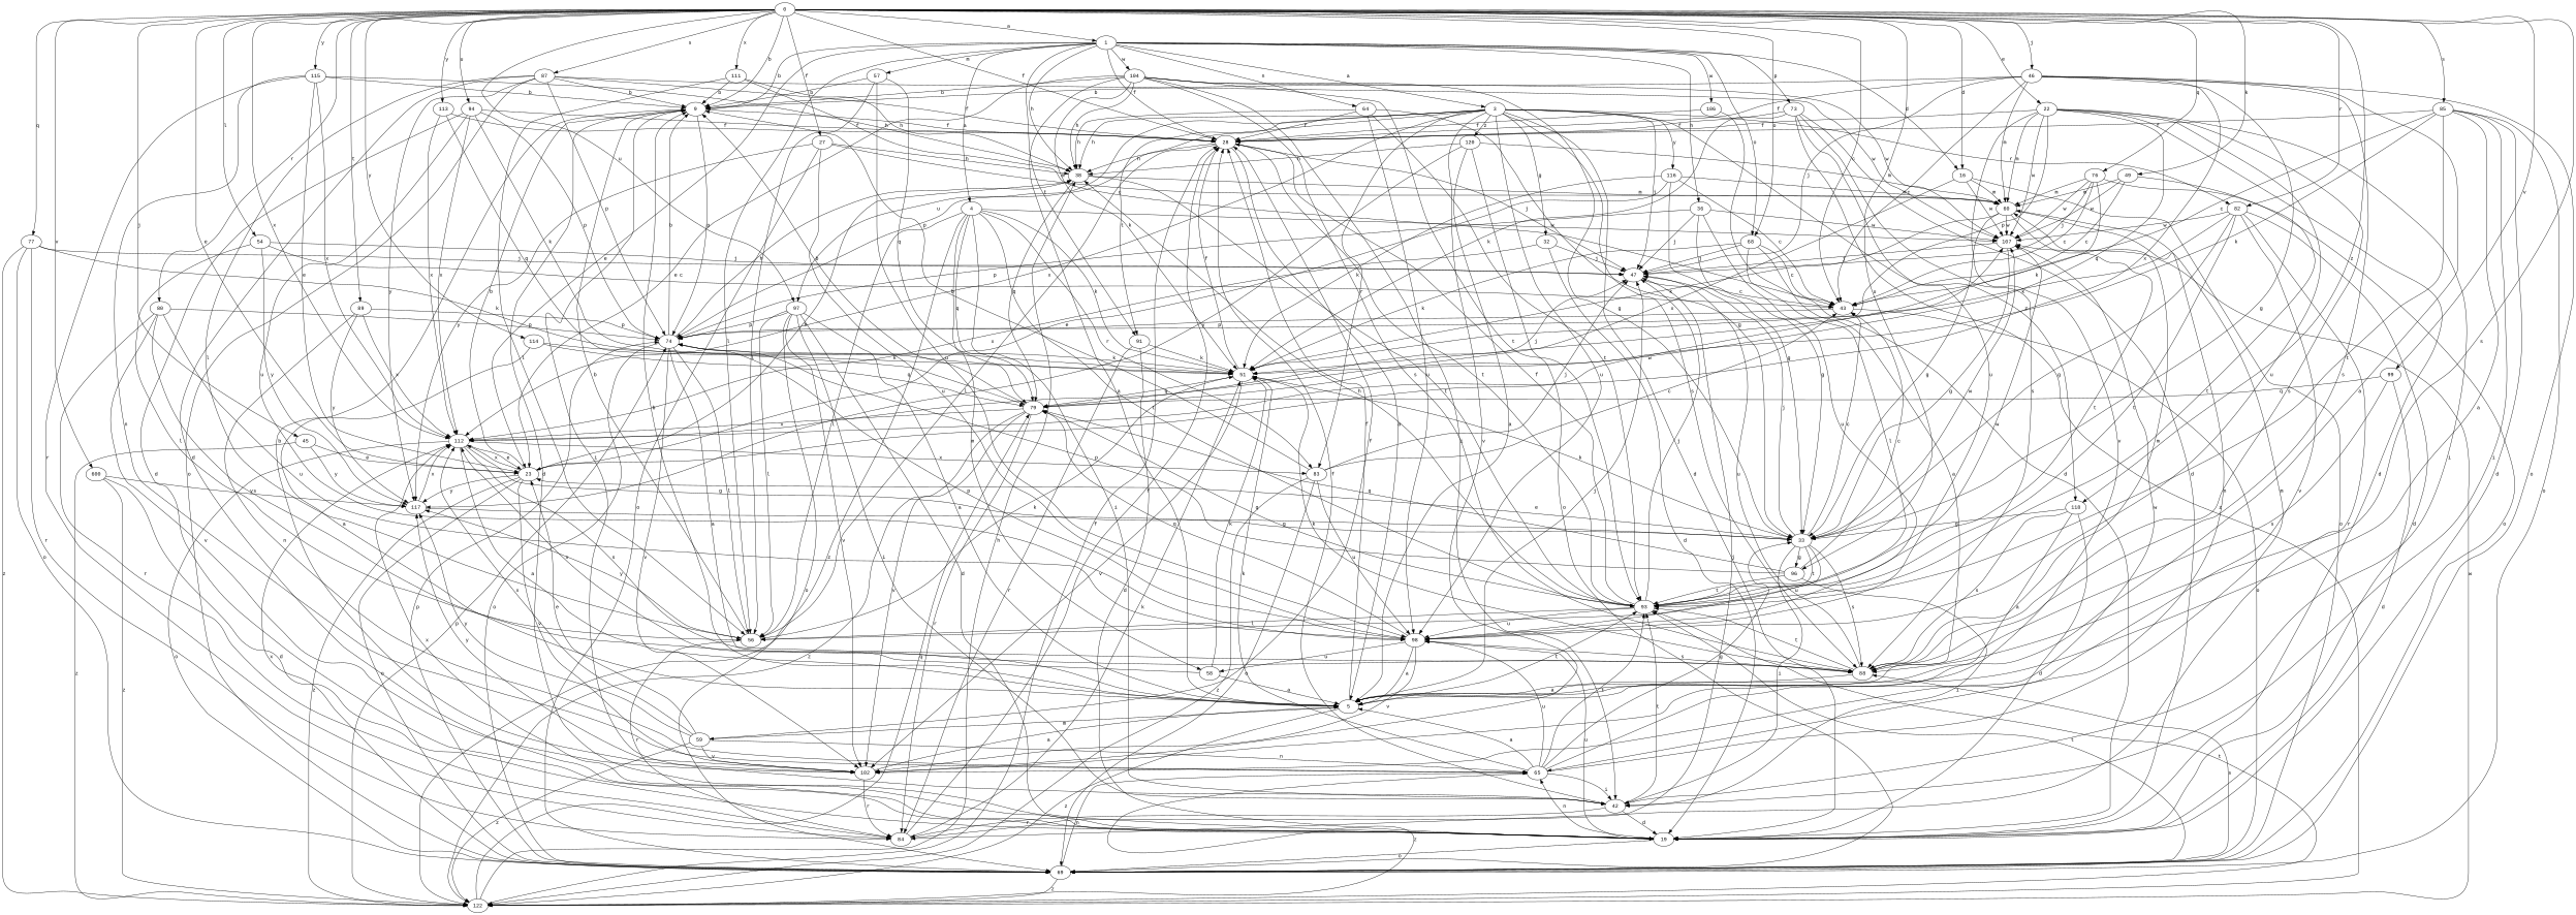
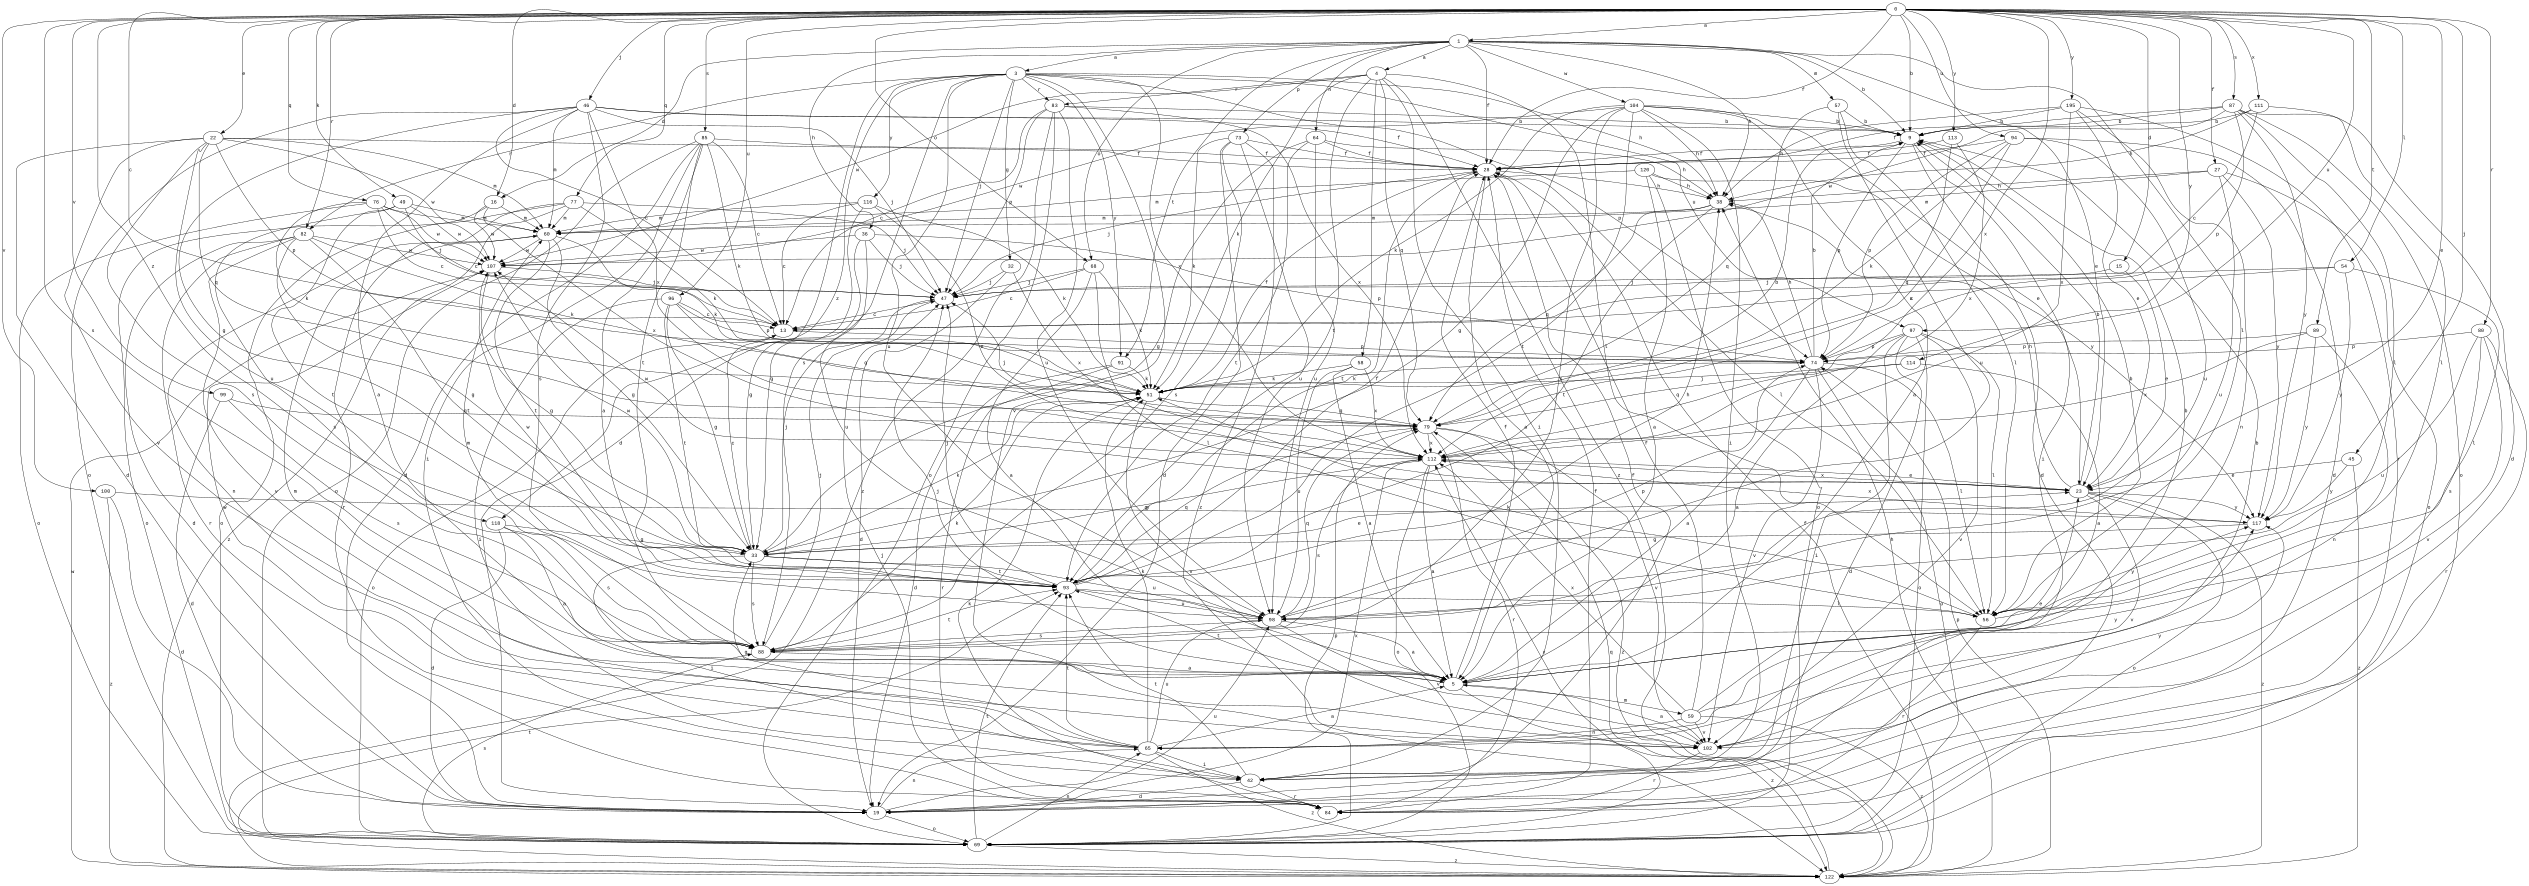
  strict digraph {
    fontname="Liberation Mono"
    node [fontname="Liberation Mono"]
    edge [fontname="Liberation Mono"]
    0
    1
    9
-   13 [label=43]
+   13
+   15
    16
    22
    23
    27
    28
    45
    46
    49
    54
    68
    76
    77
    80
    82
    85
    87
    88
    89
    94
    96
    97
    99
-   100 [label=600]
+   100
    111
    112
    113
    114
-   115
+   115 [label=195]
    118
    3
    4
    36
    38
    56
    57
    64
    73
    91
    104
-   106
    19
    74
    42
    69
    47
    107
    60
    98
    102
    79
    122
    117
    93
    5
    33
    51
    84
    65
    32
    83
    116
    120
    58
    59
    0 -> 1 [label=a]
    0 -> 9 [label=b]
    0 -> 13 [label=c]
+   0 -> 15 [label=d]
    0 -> 16 [label=d]
    0 -> 22 [label=e]
    0 -> 23 [label=e]
    0 -> 27 [label=f]
    0 -> 28 [label=f]
    0 -> 45 [label=j]
    0 -> 46 [label=j]
    0 -> 49 [label=k]
    0 -> 54 [label=l]
    0 -> 68 [label=o]
    0 -> 76 [label=q]
    0 -> 77 [label=q]
    0 -> 80 [label=r]
    0 -> 82 [label=r]
    0 -> 85 [label=s]
    0 -> 87 [label=s]
    0 -> 88 [label=s]
    0 -> 89 [label=t]
    0 -> 94 [label=u]
    0 -> 96 [label=u]
    0 -> 97 [label=u]
    0 -> 99 [label=v]
    0 -> 100 [label=v]
    0 -> 111 [label=x]
    0 -> 112 [label=x]
    0 -> 113 [label=y]
    0 -> 114 [label=y]
    0 -> 115 [label=y]
    0 -> 118 [label=z]
    1 -> 9 [label=b]
    1 -> 16 [label=d]
    1 -> 23 [label=e]
    1 -> 28 [label=f]
    1 -> 68 [label=o]
    1 -> 3 [label=a]
    1 -> 4 [label=a]
    1 -> 36 [label=h]
    1 -> 38 [label=h]
    1 -> 56 [label=l]
    1 -> 57 [label=m]
    1 -> 64 [label=n]
    1 -> 73 [label=p]
    1 -> 91 [label=t]
    1 -> 104 [label=w]
-   1 -> 106 [label=w]
    9 -> 28 [label=f]
    9 -> 19 [label=d]
    9 -> 74 [label=p]
    9 -> 42 [label=i]
    13 -> 74 [label=p]
    13 -> 69 [label=o]
+   15 -> 23 [label=e]
+   15 -> 47 [label=j]
    16 -> 112 [label=x]
    16 -> 69 [label=o]
    16 -> 107 [label=w]
    16 -> 60 [label=m]
    22 -> 28 [label=f]
    22 -> 88 [label=s]
    22 -> 19 [label=d]
    22 -> 74 [label=p]
-   22 -> 42 [label=i]
    22 -> 107 [label=w]
    22 -> 60 [label=m]
    22 -> 98 [label=u]
    22 -> 102 [label=v]
    22 -> 79 [label=q]
    23 -> 9 [label=b]
    23 -> 112 [label=x]
    23 -> 38 [label=h]
    23 -> 69 [label=o]
    23 -> 107 [label=w]
    23 -> 102 [label=v]
    23 -> 122 [label=z]
    23 -> 117 [label=y]
    27 -> 38 [label=h]
    27 -> 69 [label=o]
    27 -> 60 [label=m]
    27 -> 98 [label=u]
    27 -> 117 [label=y]
    28 -> 38 [label=h]
    28 -> 56 [label=l]
    28 -> 47 [label=j]
    28 -> 93 [label=t]
    28 -> 5 [label=a]
    45 -> 23 [label=e]
    45 -> 122 [label=z]
    45 -> 117 [label=y]
    46 -> 9 [label=b]
    46 -> 13 [label=c]
    46 -> 28 [label=f]
    46 -> 88 [label=s]
    46 -> 112 [label=x]
    46 -> 69 [label=o]
    46 -> 47 [label=j]
    46 -> 60 [label=m]
    46 -> 5 [label=a]
    46 -> 33 [label=g]
    49 -> 13 [label=c]
+   49 -> 88 [label=s]
    49 -> 107 [label=w]
    49 -> 60 [label=m]
    49 -> 93 [label=t]
    54 -> 13 [label=c]
    54 -> 56 [label=l]
    54 -> 47 [label=j]
    54 -> 117 [label=y]
    68 -> 13 [label=c]
    68 -> 56 [label=l]
    68 -> 47 [label=j]
    68 -> 5 [label=a]
    68 -> 51 [label=k]
    76 -> 13 [label=c]
    76 -> 69 [label=o]
    76 -> 47 [label=j]
    76 -> 107 [label=w]
    76 -> 60 [label=m]
    76 -> 51 [label=k]
    77 -> 69 [label=o]
    77 -> 47 [label=j]
+   77 -> 60 [label=m]
    77 -> 122 [label=z]
    77 -> 51 [label=k]
    77 -> 84 [label=r]
    80 -> 88 [label=s]
    80 -> 74 [label=p]
    80 -> 98 [label=u]
    80 -> 102 [label=v]
    80 -> 84 [label=r]
    82 -> 19 [label=d]
    82 -> 107 [label=w]
    82 -> 102 [label=v]
    82 -> 93 [label=t]
    82 -> 33 [label=g]
    82 -> 51 [label=k]
    82 -> 84 [label=r]
    85 -> 13 [label=c]
    85 -> 28 [label=f]
    85 -> 19 [label=d]
    85 -> 42 [label=i]
    85 -> 69 [label=o]
    85 -> 93 [label=t]
    85 -> 5 [label=a]
    85 -> 51 [label=k]
    87 -> 9 [label=b]
    87 -> 28 [label=f]
    87 -> 56 [label=l]
    87 -> 19 [label=d]
    87 -> 74 [label=p]
    87 -> 69 [label=o]
    87 -> 107 [label=w]
    87 -> 117 [label=y]
-   88 -> 47 [label=u]
+   88 -> 47 [label=j]
    88 -> 60 [label=m]
    88 -> 93 [label=t]
    88 -> 5 [label=a]
    88 -> 51 [label=k]
    89 -> 112 [label=x]
    89 -> 74 [label=p]
    89 -> 117 [label=y]
    89 -> 65 [label=n]
    94 -> 28 [label=f]
    94 -> 112 [label=x]
    94 -> 19 [label=d]
    94 -> 74 [label=p]
    94 -> 98 [label=u]
    94 -> 51 [label=k]
    96 -> 13 [label=c]
    96 -> 74 [label=p]
    96 -> 42 [label=i]
    96 -> 79 [label=q]
    96 -> 93 [label=t]
-   33 -> 96 [label=g]
+   96 -> 33 [label=g]
    97 -> 56 [label=l]
    97 -> 19 [label=d]
    97 -> 74 [label=p]
    97 -> 42 [label=i]
    97 -> 69 [label=o]
    97 -> 102 [label=v]
    97 -> 5 [label=a]
    99 -> 88 [label=s]
    99 -> 19 [label=d]
    99 -> 79 [label=q]
    100 -> 19 [label=d]
    100 -> 122 [label=z]
    100 -> 117 [label=y]
    111 -> 9 [label=b]
    111 -> 13 [label=c]
    111 -> 38 [label=h]
    111 -> 56 [label=l]
    112 -> 23 [label=e]
    112 -> 88 [label=s]
    112 -> 69 [label=o]
    112 -> 5 [label=a]
    112 -> 33 [label=g]
    113 -> 28 [label=f]
    113 -> 112 [label=x]
    113 -> 79 [label=q]
    114 -> 79 [label=q]
    114 -> 5 [label=a]
-   114 -> 51 [label=k]
+   114 -> 51 [label=j]
    115 -> 9 [label=b]
    115 -> 23 [label=e]
    115 -> 112 [label=x]
    115 -> 38 [label=h]
    115 -> 84 [label=r]
    115 -> 65 [label=n]
    118 -> 88 [label=s]
    118 -> 19 [label=d]
    118 -> 5 [label=a]
    118 -> 33 [label=g]
    3 -> 82 [label=r]
    3 -> 88 [label=s]
    3 -> 97 [label=u]
    3 -> 112 [label=x]
    3 -> 118 [label=z]
    3 -> 38 [label=h]
-   3 -> 91 [label=t]
+   3 -> 91 [label=y]
    3 -> 19 [label=d]
    3 -> 74 [label=p]
    3 -> 47 [label=j]
    3 -> 98 [label=u]
    3 -> 102 [label=v]
    3 -> 32 [label=g]
    3 -> 83 [label=r]
    3 -> 116 [label=y]
-   3 -> 120 [label=z]
    4 -> 56 [label=l]
    4 -> 42 [label=i]
    4 -> 107 [label=w]
    4 -> 79 [label=q]
    4 -> 122 [label=z]
    4 -> 93 [label=t]
    4 -> 51 [label=k]
    4 -> 83 [label=r]
    4 -> 58 [label=m]
    36 -> 74 [label=p]
    36 -> 47 [label=j]
    36 -> 107 [label=w]
    36 -> 98 [label=u]
    36 -> 33 [label=g]
    38 -> 60 [label=m]
    38 -> 79 [label=q]
    38 -> 93 [label=t]
    56 -> 9 [label=b]
    56 -> 117 [label=y]
    56 -> 51 [label=k]
    56 -> 84 [label=r]
    57 -> 9 [label=b]
    57 -> 56 [label=l]
    57 -> 98 [label=u]
    57 -> 79 [label=q]
    64 -> 28 [label=f]
    64 -> 38 [label=h]
    64 -> 98 [label=u]
    64 -> 93 [label=t]
    64 -> 33 [label=g]
    73 -> 28 [label=f]
    73 -> 88 [label=s]
    73 -> 19 [label=d]
    73 -> 98 [label=u]
    73 -> 122 [label=z]
    73 -> 51 [label=k]
    91 -> 19 [label=d]
    91 -> 51 [label=k]
    91 -> 84 [label=r]
    104 -> 9 [label=b]
    104 -> 23 [label=e]
    104 -> 88 [label=s]
    104 -> 38 [label=h]
    104 -> 42 [label=i]
    104 -> 107 [label=w]
    104 -> 93 [label=t]
    104 -> 5 [label=a]
    104 -> 33 [label=g]
    104 -> 51 [label=k]
-   106 -> 28 [label=f]
-   106 -> 19 [label=d]
    19 -> 112 [label=x]
    19 -> 69 [label=o]
    19 -> 98 [label=u]
    19 -> 65 [label=n]
    74 -> 9 [label=b]
    74 -> 38 [label=h]
    74 -> 56 [label=l]
    74 -> 69 [label=o]
    74 -> 102 [label=v]
    74 -> 5 [label=a]
    74 -> 51 [label=k]
    42 -> 28 [label=f]
    42 -> 19 [label=d]
    42 -> 93 [label=t]
    42 -> 84 [label=r]
    69 -> 88 [label=s]
    69 -> 112 [label=x]
-   69 -> 74 [label=p]
+   69 -> 79 [label=p]
    69 -> 122 [label=z]
    69 -> 93 [label=t]
    69 -> 65 [label=n]
    47 -> 13 [label=c]
    107 -> 47 [label=j]
    107 -> 33 [label=g]
    60 -> 107 [label=w]
    60 -> 93 [label=t]
    60 -> 33 [label=g]
    60 -> 51 [label=k]
    60 -> 65 [label=n]
    98 -> 88 [label=s]
    98 -> 74 [label=p]
    98 -> 102 [label=v]
    98 -> 79 [label=q]
    98 -> 5 [label=a]
    102 -> 9 [label=b]
    102 -> 117 [label=y]
    102 -> 5 [label=a]
    102 -> 84 [label=r]
    79 -> 9 [label=b]
    79 -> 112 [label=x]
    79 -> 47 [label=j]
    79 -> 102 [label=v]
    79 -> 122 [label=z]
    79 -> 84 [label=r]
    122 -> 28 [label=f]
    122 -> 38 [label=h]
    122 -> 74 [label=p]
    122 -> 107 [label=w]
    122 -> 79 [label=q]
    122 -> 93 [label=t]
    117 -> 112 [label=x]
    117 -> 33 [label=g]
    93 -> 28 [label=f]
    93 -> 38 [label=h]
    93 -> 56 [label=l]
    93 -> 47 [label=j]
    93 -> 107 [label=w]
    93 -> 98 [label=u]
    93 -> 79 [label=q]
    5 -> 9 [label=b]
    5 -> 28 [label=f]
    5 -> 47 [label=j]
    5 -> 122 [label=z]
    5 -> 93 [label=t]
    5 -> 59 [label=m]
    33 -> 13 [label=c]
    33 -> 23 [label=e]
    33 -> 88 [label=s]
    33 -> 42 [label=i]
    33 -> 47 [label=j]
    33 -> 107 [label=w]
    33 -> 98 [label=u]
    33 -> 93 [label=t]
    33 -> 51 [label=k]
    51 -> 28 [label=f]
    51 -> 102 [label=v]
    51 -> 79 [label=q]
    84 -> 28 [label=f]
    84 -> 47 [label=j]
    84 -> 51 [label=k]
    65 -> 42 [label=i]
    65 -> 107 [label=w]
    65 -> 60 [label=m]
    65 -> 98 [label=u]
    65 -> 122 [label=z]
    65 -> 93 [label=t]
    65 -> 5 [label=a]
    65 -> 33 [label=g]
    65 -> 51 [label=k]
    32 -> 112 [label=x]
    32 -> 19 [label=d]
    32 -> 47 [label=j]
    83 -> 9 [label=b]
    83 -> 13 [label=c]
-   112 -> 83 [label=x]
+   83 -> 112 [label=x]
    83 -> 69 [label=o]
-   83 -> 47 [label=j]
+   83 -> 47 [label=p]
    83 -> 98 [label=u]
    83 -> 122 [label=z]
    116 -> 13 [label=c]
    116 -> 23 [label=e]
    116 -> 60 [label=m]
    116 -> 33 [label=g]
    116 -> 51 [label=k]
    120 -> 38 [label=h]
    120 -> 69 [label=o]
    120 -> 60 [label=m]
    120 -> 117 [label=y]
    120 -> 5 [label=a]
    58 -> 112 [label=x]
-   98 -> 58 [label=u]
+   58 -> 98 [label=u]
    58 -> 5 [label=a]
    58 -> 51 [label=k]
    59 -> 23 [label=e]
    59 -> 28 [label=f]
    59 -> 112 [label=x]
    59 -> 102 [label=v]
    59 -> 122 [label=z]
    59 -> 117 [label=y]
    59 -> 65 [label=n]
  }
